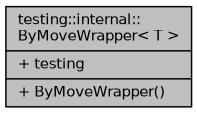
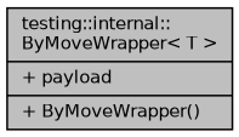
  digraph {
-   n1 [color=black fillcolor=grey75 fontcolor=black fontname=Helvetica fontsize=10 height=0.2 label="{testing::internal::\lByMoveWrapper\< T \>\n|+ testing\l|+ ByMoveWrapper()\l}" shape=record style=filled width=0.4]
+   n1 [color=black fillcolor=grey75 fontcolor=black fontname=Helvetica fontsize=10 height=0.2 label="{testing::internal::\lByMoveWrapper\< T \>\n|+ payload\l|+ ByMoveWrapper()\l}" shape=record style=filled width=0.4]
  }
